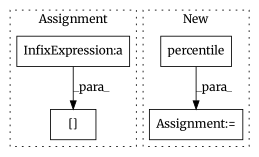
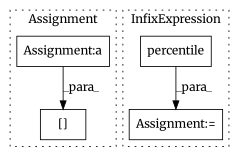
  digraph {
    fontname=Merriweather
    node [fontname=Merriweather shape=box]
    edge [fontname=Merriweather]
    n1 [a=2 l="10,1" label="[]" s="4291,4324"]
-   n2 [a=27 l=3 label="InfixExpression:a" s=4314]
+   n2 [a=27 l=3 label="Assignment:a" s=4314]
    n3 [a=32 l="11,1" label=percentile s="3734,3764"]
    n4 [a=7 l=1 label="Assignment:=" s=3727]
    subgraph cluster_1 {
      label=Assignment
      style=dotted
      n1
      n2
    }
    subgraph cluster_2 {
-     label=New
+     label=InfixExpression
      style=dotted
      n3
      n4
    }
    n2 -> n1 [label=_para_]
    n3 -> n4 [label=_para_]
  }
